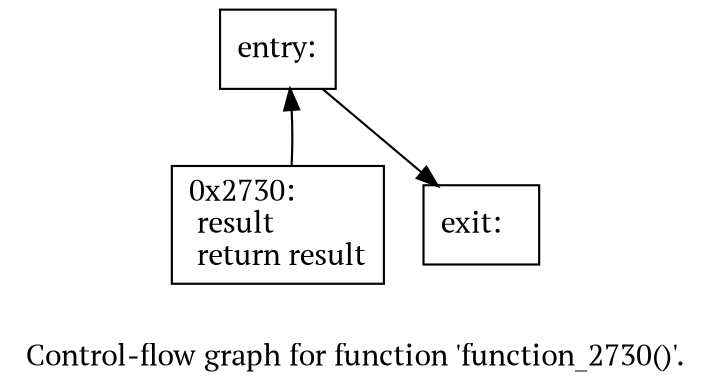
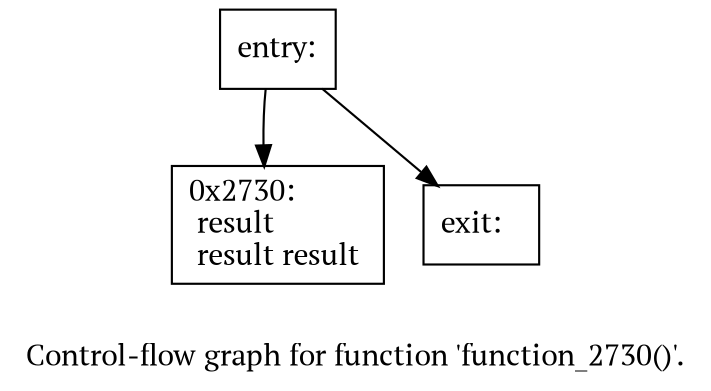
  digraph {
    fontname="PT Serif"
    label="Control-flow graph for function 'function_2730()'."
    node [fontname="PT Serif" shape=record]
    edge [fontname="PT Serif"]
    n1 [label="{entry:\l}"]
-   n2 [label="{0x2730:\l  result\l  return result\l}"]
+   n2 [label="{0x2730:\l  result\l  result result\l}"]
    n3 [label="{exit:\l}"]
-   n2 -> n1
+   n1 -> n2
    n1 -> n3
  }
